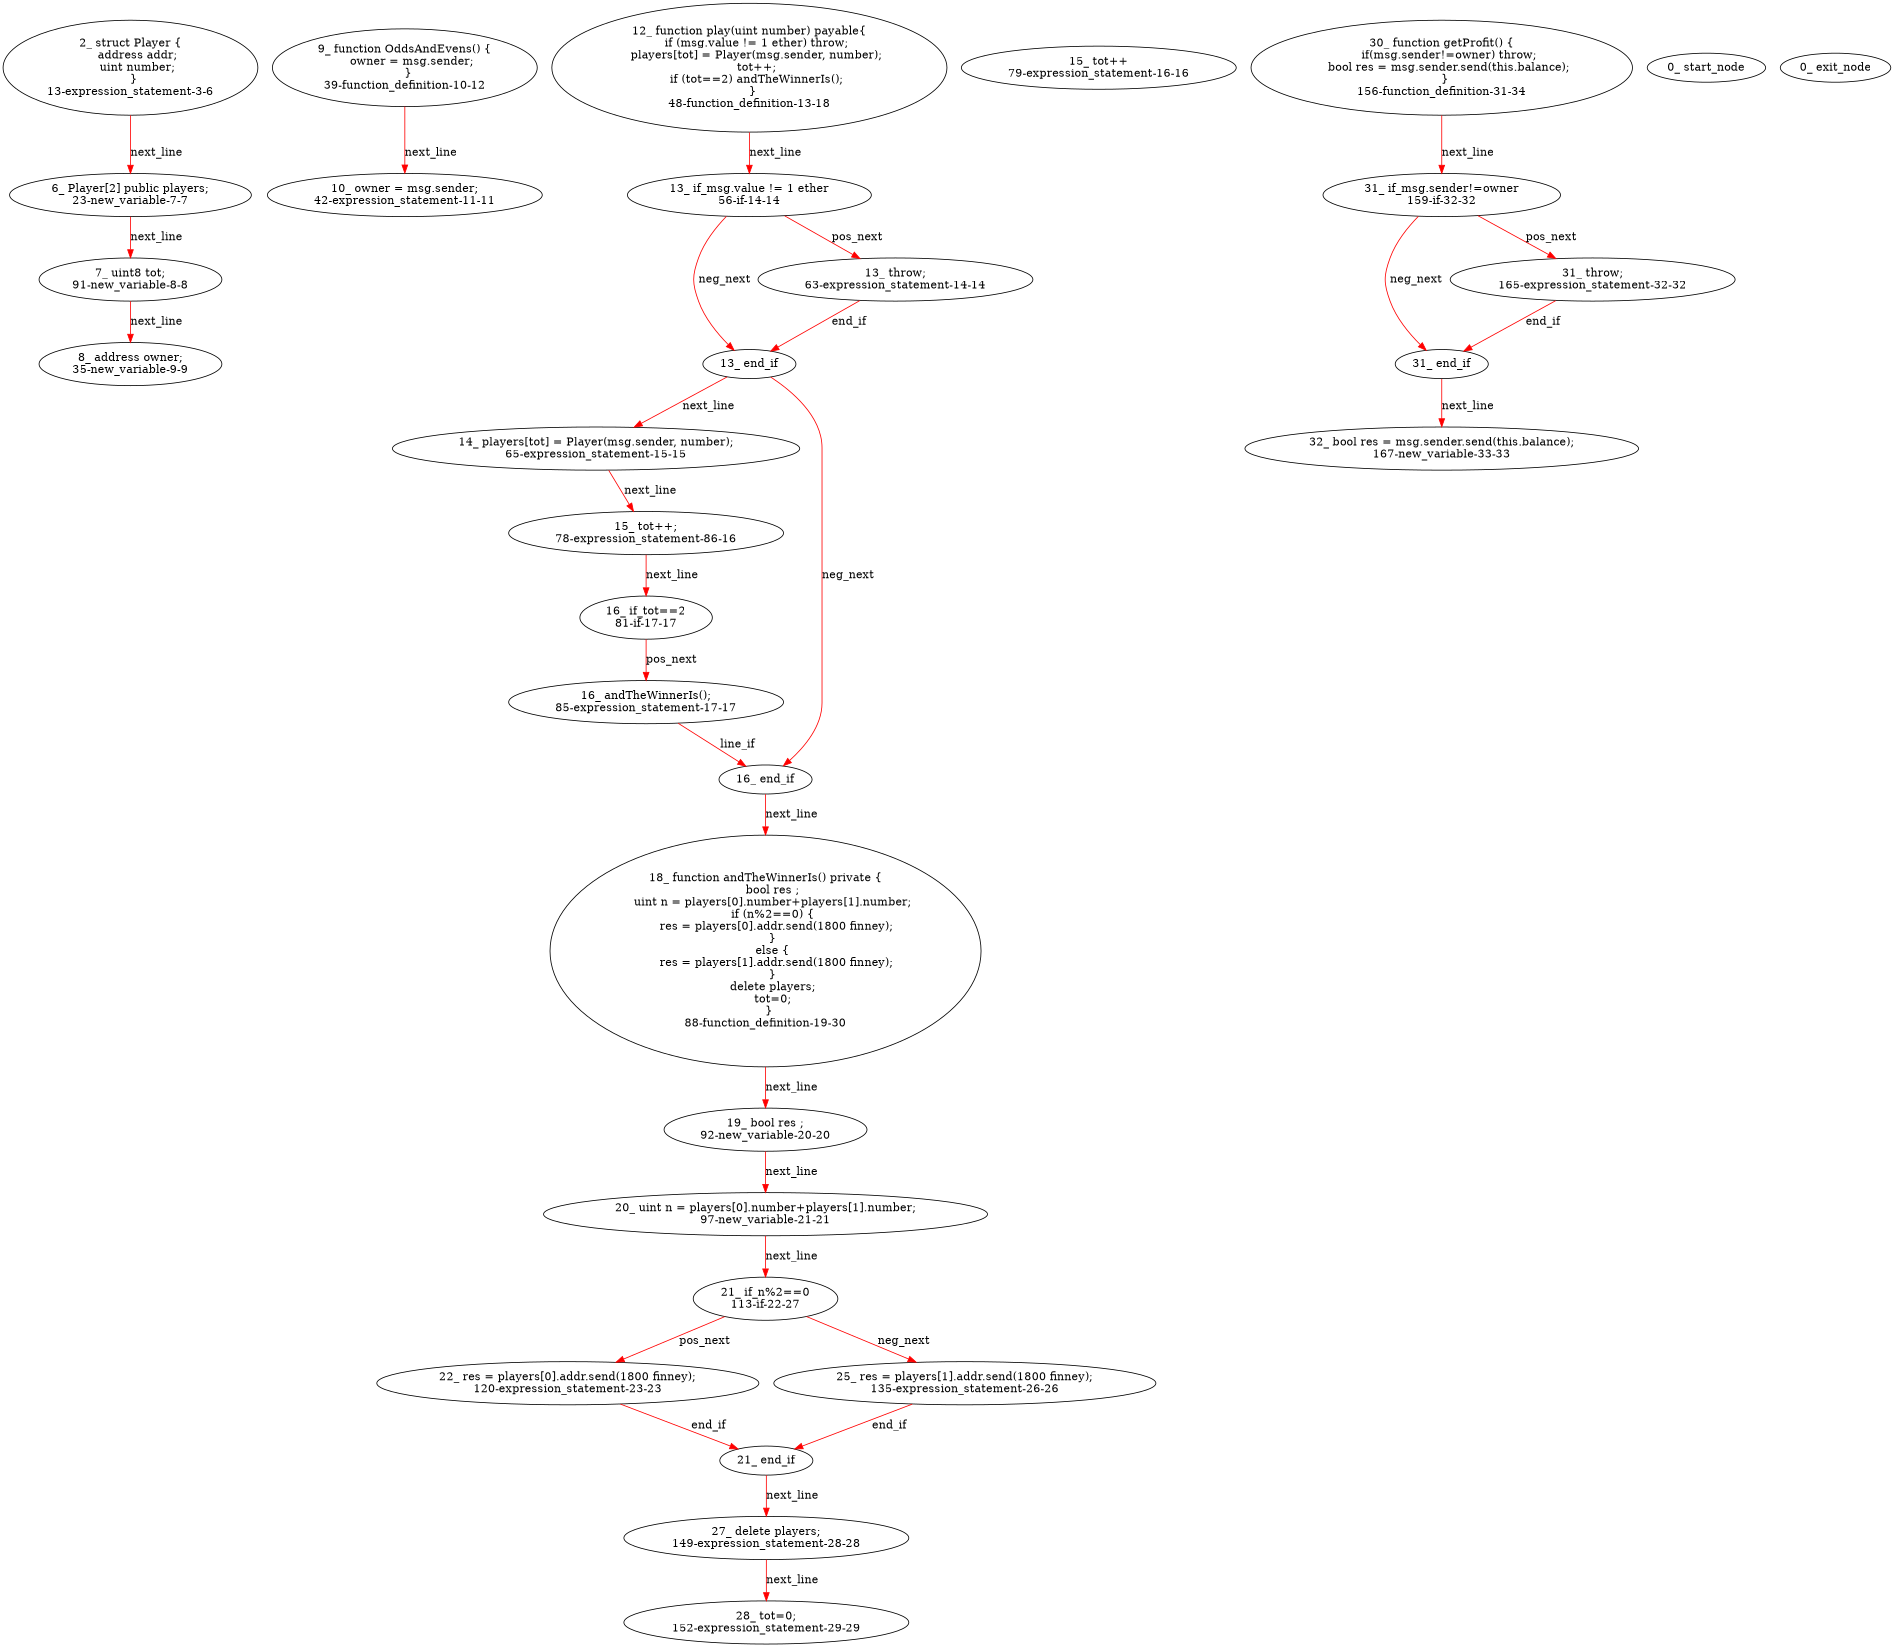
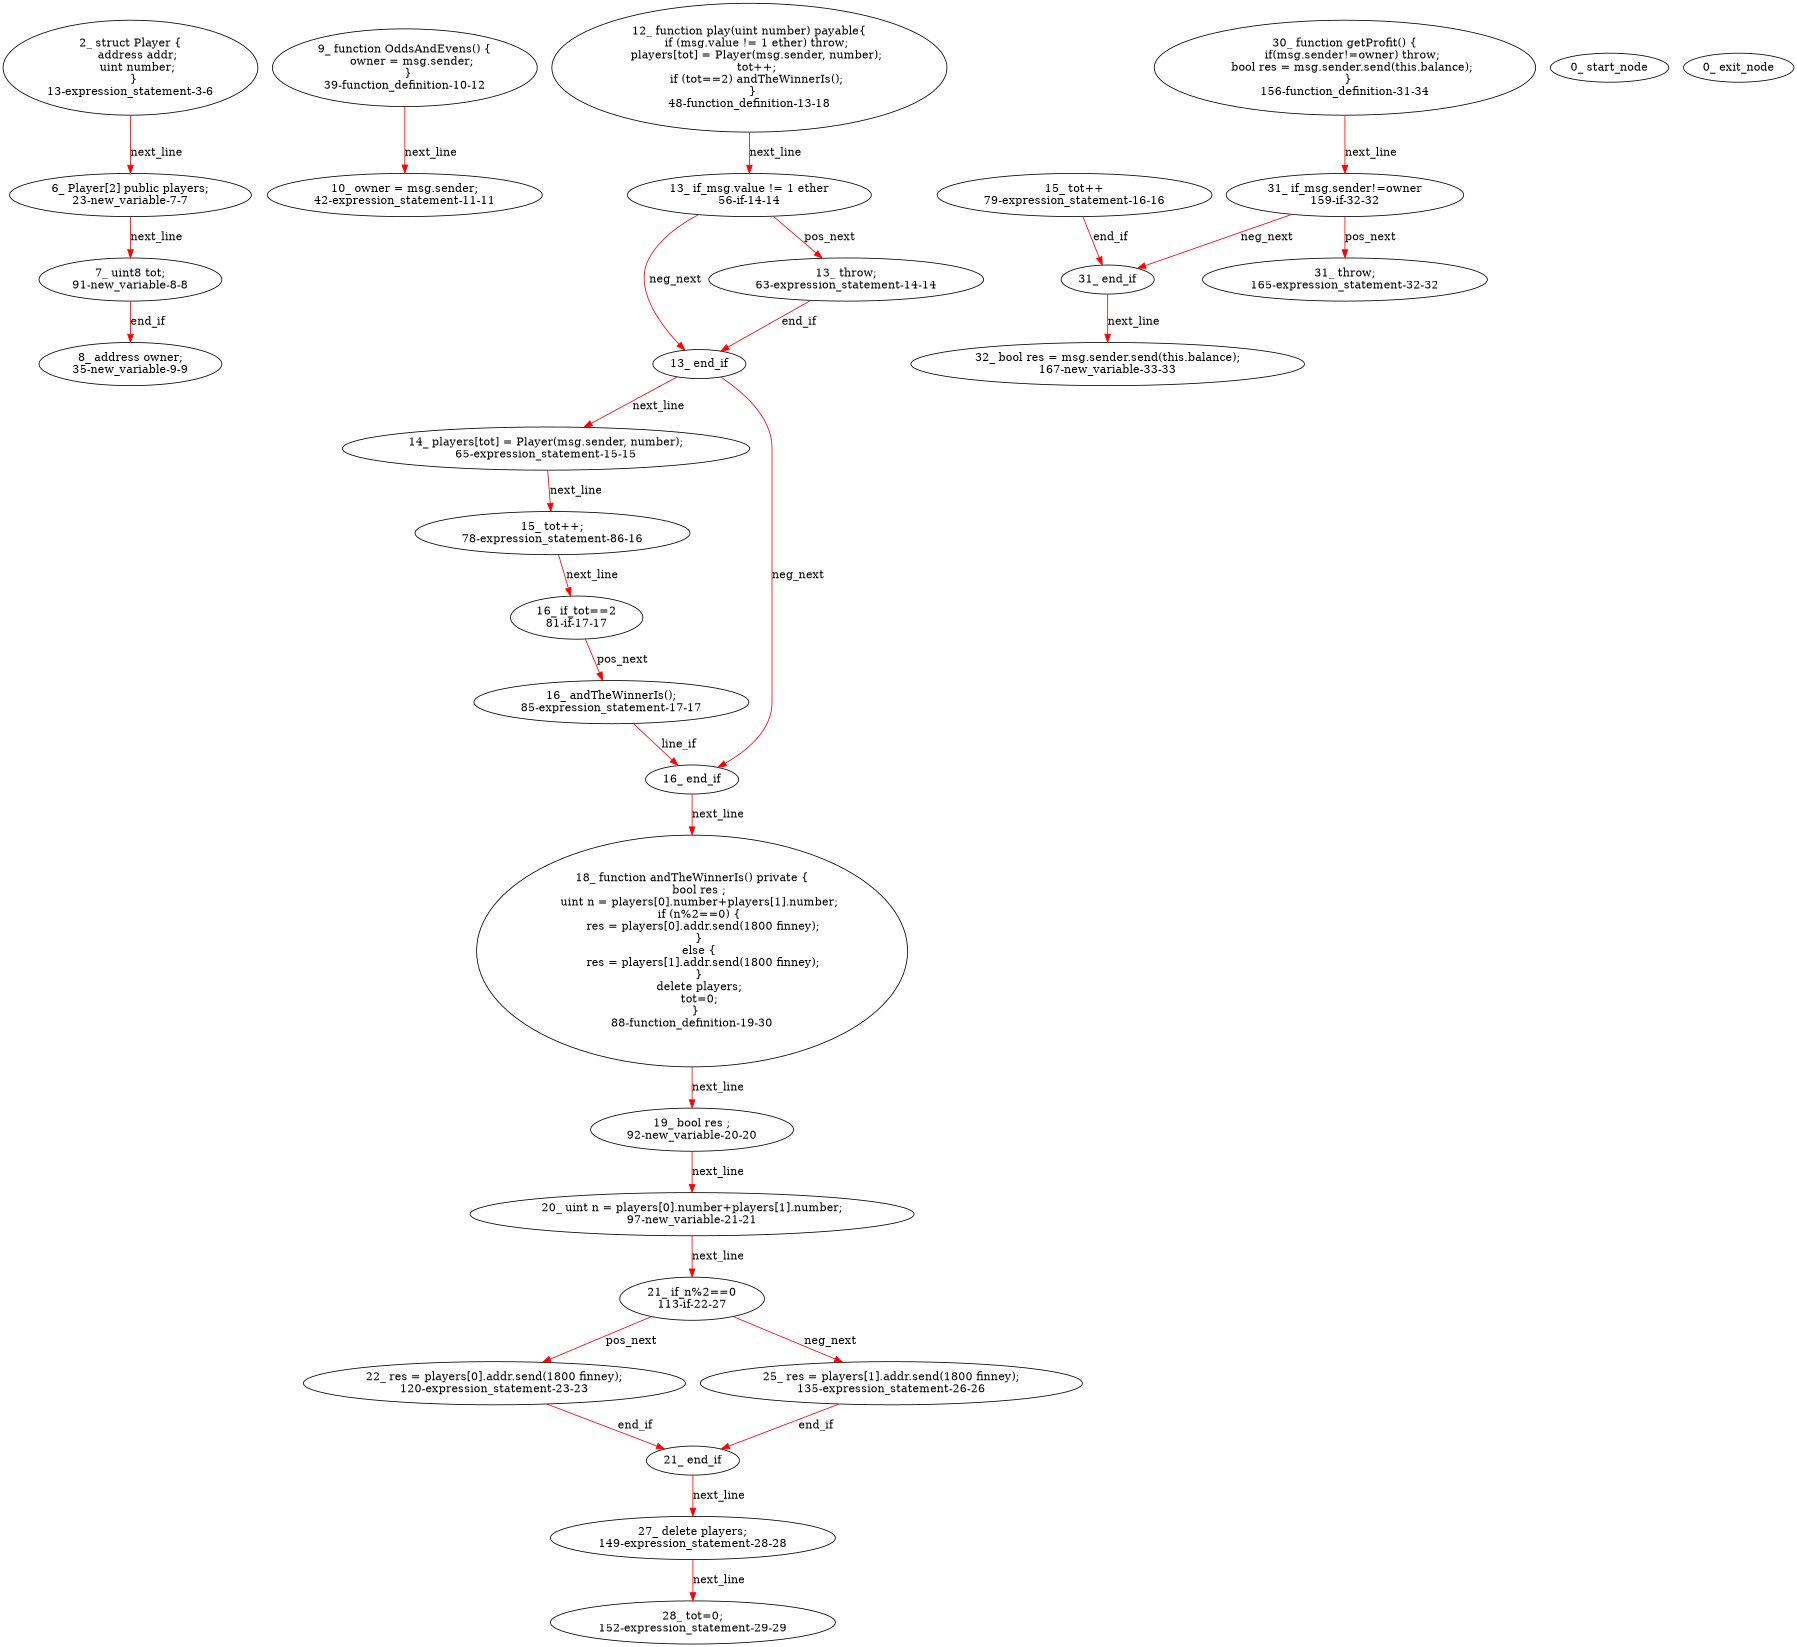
  digraph {
    node [method="play(uint number)" type_label=expression_statement]
    edge [color=red controlflow_type=next_line edge_type=CFG_edge]
    n1 [label="2_ struct Player {\n    address addr;\n    uint number;\n  }\n13-expression_statement-3-6" method="Player()"]
    n2 [label="6_ Player[2] public players;\n23-new_variable-7-7" type_label=new_variable method=""]
    n3 [label="7_ uint8 tot;\n91-new_variable-8-8" type_label=new_variable method=""]
    n4 [label="8_ address owner;\n35-new_variable-9-9" type_label=new_variable method=""]
    n5 [label="9_ function OddsAndEvens() {\n    owner = msg.sender;\n  }\n39-function_definition-10-12" method="OddsAndEvens()" type_label=function_definition]
    n6 [label="10_ owner = msg.sender;\n42-expression_statement-11-11" method="OddsAndEvens()"]
    n7 [label="12_ function play(uint number) payable{\n    if (msg.value != 1 ether) throw;\n    players[tot] = Player(msg.sender, number);\n    tot++;\n    if (tot==2) andTheWinnerIs();\n  }\n48-function_definition-13-18" type_label=function_definition]
    n8 [label="13_ if_msg.value != 1 ether\n56-if-14-14" type_label=if]
    n9 [label="13_ end_if" type_label=end_if]
    n10 [label="13_ throw;\n63-expression_statement-14-14"]
    n11 [label="14_ players[tot] = Player(msg.sender, number);\n65-expression_statement-15-15"]
    n12 [label="16_ end_if" type_label=end_if]
    n13 [label="15_ tot++;\n78-expression_statement-86-16"]
    n14 [label="16_ if_tot==2\n81-if-17-17" type_label=if]
    n15 [label="16_ andTheWinnerIs();\n85-expression_statement-17-17"]
    n16 [label="15_ tot++\n79-expression_statement-16-16"]
    n17 [label="18_ function andTheWinnerIs() private {\n    bool res ;\n    uint n = players[0].number+players[1].number;\n    if (n%2==0) {\n      res = players[0].addr.send(1800 finney);\n    }\n    else {\n      res = players[1].addr.send(1800 finney);\n    }\n    delete players;\n    tot=0;\n  }\n88-function_definition-19-30" method="andTheWinnerIs()" type_label=function_definition]
    n18 [label="19_ bool res ;\n92-new_variable-20-20" method="andTheWinnerIs()" type_label=new_variable]
    n19 [label="20_ uint n = players[0].number+players[1].number;\n97-new_variable-21-21" method="andTheWinnerIs()" type_label=new_variable]
    n20 [label="21_ if_n%2==0\n113-if-22-27" method="andTheWinnerIs()" type_label=if]
    n21 [label="22_ res = players[0].addr.send(1800 finney);\n120-expression_statement-23-23" method="andTheWinnerIs()"]
    n22 [label="25_ res = players[1].addr.send(1800 finney);\n135-expression_statement-26-26" method="andTheWinnerIs()"]
    n23 [label="21_ end_if" method="andTheWinnerIs()" type_label=end_if]
    n24 [label="27_ delete players;\n149-expression_statement-28-28" method="andTheWinnerIs()"]
    n25 [label="28_ tot=0;\n152-expression_statement-29-29" method="andTheWinnerIs()"]
    n26 [label="30_ function getProfit() {\n    if(msg.sender!=owner) throw;\n    bool res = msg.sender.send(this.balance);\n  }\n156-function_definition-31-34" method="getProfit()" type_label=function_definition]
    n27 [label="31_ if_msg.sender!=owner\n159-if-32-32" method="getProfit()" type_label=if]
    n28 [label="31_ end_if" method="getProfit()" type_label=end_if]
    n29 [label="31_ throw;\n165-expression_statement-32-32" method="getProfit()"]
    n30 [label="32_ bool res = msg.sender.send(this.balance);\n167-new_variable-33-33" method="getProfit()" type_label=new_variable]
    n31 [label="0_ start_node" type_label=start method=""]
    n32 [label="0_ exit_node" type_label=exit method=""]
    n1 -> n2 [label=next_line]
    n2 -> n3 [label=next_line]
-   n3 -> n4 [label=next_line]
+   n3 -> n4 [label=end_if]
    n5 -> n6 [label=next_line]
    n7 -> n8 [label=next_line]
    n8 -> n9 [controlflow_type=neg_next label=neg_next]
    n8 -> n10 [controlflow_type=pos_next label=pos_next]
    n9 -> n11 [label=next_line]
    n9 -> n12 [controlflow_type=neg_next label=neg_next]
    n10 -> n9 [controlflow_type=end_if label=end_if]
    n11 -> n13 [label=next_line]
    n12 -> n17 [label=next_line]
    n13 -> n14 [label=next_line]
    n14 -> n15 [controlflow_type=pos_next label=pos_next]
    n15 -> n12 [controlflow_type=end_if label=line_if]
    n17 -> n18 [label=next_line]
    n18 -> n19 [label=next_line]
    n19 -> n20 [label=next_line]
    n20 -> n21 [controlflow_type=pos_next label=pos_next]
    n20 -> n22 [controlflow_type=neg_next label=neg_next]
    n21 -> n23 [controlflow_type=end_if label=end_if]
    n22 -> n23 [controlflow_type=end_if label=end_if]
    n23 -> n24 [label=next_line]
    n24 -> n25 [label=next_line]
    n26 -> n27 [label=next_line]
    n27 -> n28 [controlflow_type=neg_next label=neg_next]
    n27 -> n29 [controlflow_type=pos_next label=pos_next]
    n28 -> n30 [label=next_line]
-   n29 -> n28 [controlflow_type=end_if label=end_if]
+   n16 -> n28 [controlflow_type=end_if label=end_if]
  }
